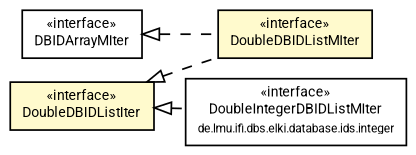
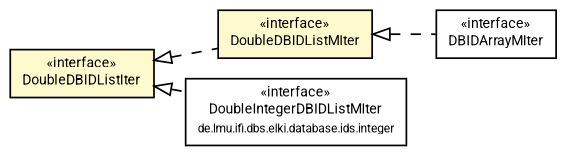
  digraph {
    nodesep=0.15
    rankdir=LR
    ranksep=0.25
    node [fontcolor=black fontname=Roboto fontsize=8 margin=0 shape=plaintext]
    edge [arrowtail=empty color=black dir=back fontname=Roboto fontsize=7 labelfontname=Roboto labelfontsize=7 style=dashed weight=9]
    n1 [height=0 label=<<table title="de.lmu.ifi.dbs.elki.database.ids.DoubleDBIDListIter" border="0" cellborder="1" cellspacing="0" cellpadding="2" bgcolor="LemonChiffon" href="DoubleDBIDListIter.html" target="_parent"> 		<tr><td><table border="0" cellspacing="0" cellpadding="1"> 		<tr><td align="center" balign="center"> &#171;interface&#187; </td></tr> 		<tr><td align="center" balign="center"> <font face="Roboto">DoubleDBIDListIter</font> </td></tr> 		</table></td></tr> 		</table>> width=0]
    n2 [height=0 label=<<table title="de.lmu.ifi.dbs.elki.database.ids.DoubleDBIDListMIter" border="0" cellborder="1" cellspacing="0" cellpadding="2" bgcolor="lemonChiffon" href="DoubleDBIDListMIter.html" target="_parent"> 		<tr><td><table border="0" cellspacing="0" cellpadding="1"> 		<tr><td align="center" balign="center"> &#171;interface&#187; </td></tr> 		<tr><td align="center" balign="center"> <font face="Roboto">DoubleDBIDListMIter</font> </td></tr> 		</table></td></tr> 		</table>> width=0]
    n3 [height=0 label=<<table title="de.lmu.ifi.dbs.elki.database.ids.integer.DoubleIntegerDBIDListMIter" border="0" cellborder="1" cellspacing="0" cellpadding="2" href="integer/DoubleIntegerDBIDListMIter.html" target="_parent"> 		<tr><td><table border="0" cellspacing="0" cellpadding="1"> 		<tr><td align="center" balign="center"> &#171;interface&#187; </td></tr> 		<tr><td align="center" balign="center"> <font face="Roboto">DoubleIntegerDBIDListMIter</font> </td></tr> 		<tr><td align="center" balign="center"> <font face="Roboto" point-size="7.0">de.lmu.ifi.dbs.elki.database.ids.integer</font> </td></tr> 		</table></td></tr> 		</table>> width=0]
    n4 [height=0 label=<<table title="de.lmu.ifi.dbs.elki.database.ids.DBIDArrayMIter" border="0" cellborder="1" cellspacing="0" cellpadding="2" href="DBIDArrayMIter.html" target="_parent"> 		<tr><td><table border="0" cellspacing="0" cellpadding="1"> 		<tr><td align="center" balign="center"> &#171;interface&#187; </td></tr> 		<tr><td align="center" balign="center"> <font face="Roboto">DBIDArrayMIter</font> </td></tr> 		</table></td></tr> 		</table>> width=0]
    n1 -> n2
    n1 -> n3
-   n4 -> n2
+   n2 -> n4
  }
